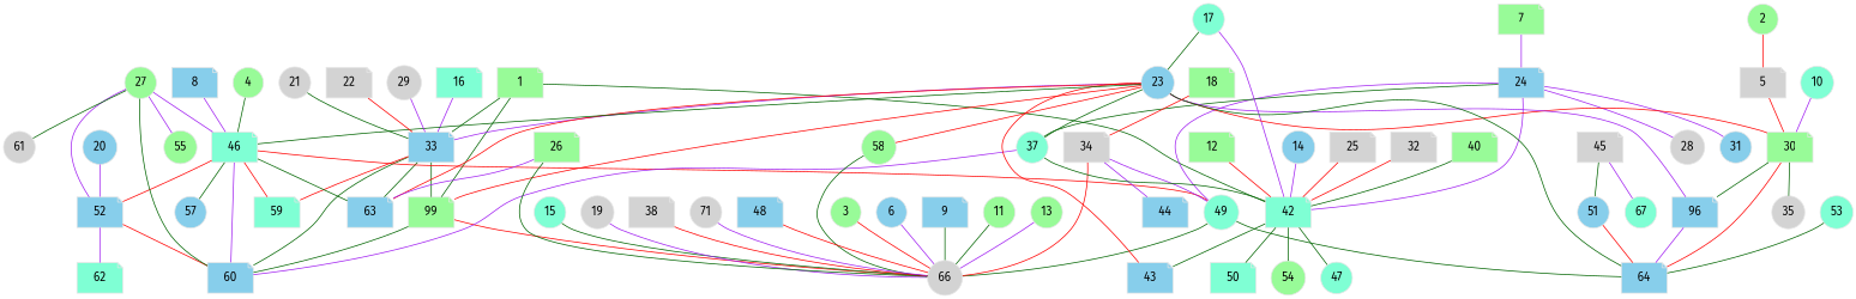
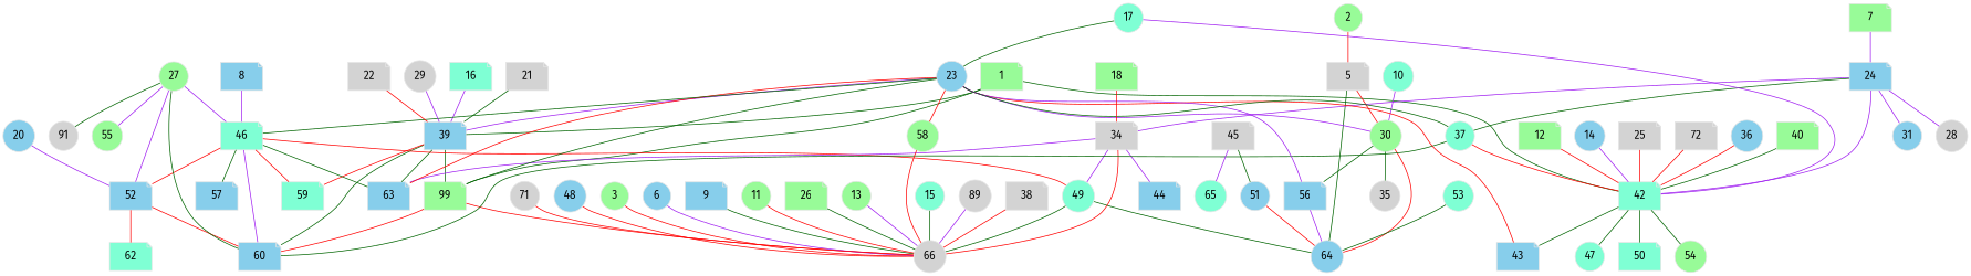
  graph {
    fontname="Fira Sans"
    node [color=gray90 fillcolor=skyblue fontname="Fira Sans" shape=circle style=filled]
    edge [color=darkgreen fontname="Fira Sans" weight=1.0]
    1 [fillcolor=palegreen shape=note]
-   33 [shape=note]
+   33 [shape=note label=39]
    n3 [fillcolor=palegreen label=99 shape=note]
    42 [fillcolor=aquamarine shape=note]
    63 [shape=note]
    60 [shape=note]
    59 [fillcolor=aquamarine shape=note]
    66 [fillcolor=lightgrey]
    43 [shape=note]
    47 [fillcolor=aquamarine]
    50 [fillcolor=aquamarine shape=note]
    54 [fillcolor=palegreen]
    2 [fillcolor=palegreen]
    5 [fillcolor=lightgrey shape=note]
-   30 [fillcolor=palegreen shape=note]
-   56 [shape=note label=96]
-   64 [shape=note]
+   30 [fillcolor=palegreen]
+   56 [shape=note]
+   64
    35 [fillcolor=lightgrey]
    3 [fillcolor=palegreen]
-   4 [fillcolor=palegreen]
    46 [fillcolor=aquamarine shape=note]
    52 [shape=note]
    49 [fillcolor=aquamarine]
-   57
+   57 [shape=note]
    6
    7 [fillcolor=palegreen shape=note]
    24 [shape=note]
    34 [fillcolor=lightgrey shape=note]
    37 [fillcolor=aquamarine]
    28 [fillcolor=lightgrey]
    31
    8 [shape=note]
    9 [shape=note]
    10 [fillcolor=aquamarine]
    11 [fillcolor=palegreen]
    12 [fillcolor=palegreen shape=note]
    13 [fillcolor=palegreen]
    14
    15 [fillcolor=aquamarine]
    16 [fillcolor=aquamarine shape=note]
    17 [fillcolor=aquamarine]
    23
    58 [fillcolor=palegreen]
    18 [fillcolor=palegreen shape=note]
    44 [shape=note]
-   19 [fillcolor=lightgrey]
+   19 [fillcolor=lightgrey label=89]
    20
    62 [fillcolor=aquamarine shape=note]
-   21 [fillcolor=lightgrey]
+   21 [fillcolor=lightgrey shape=note]
    22 [fillcolor=lightgrey shape=note]
    25 [fillcolor=lightgrey shape=note]
    26 [fillcolor=palegreen shape=note]
    27 [fillcolor=palegreen]
    55 [fillcolor=palegreen]
-   61 [fillcolor=lightgrey]
+   61 [fillcolor=lightgrey label=91]
    29 [fillcolor=lightgrey]
-   32 [fillcolor=lightgrey shape=note]
+   32 [fillcolor=lightgrey shape=note label=72]
+   36
    38 [fillcolor=lightgrey shape=note]
    40 [fillcolor=palegreen shape=note]
    n61 [fillcolor=lightgrey label=71]
    45 [fillcolor=lightgrey shape=note]
    51
-   65 [fillcolor=aquamarine label=67]
-   48 [shape=note]
+   65 [fillcolor=aquamarine]
+   48
    53 [fillcolor=aquamarine]
    1 -- 33 [weight=4.0]
    1 -- n3
    1 -- 42
    33 -- n3 [weight=4.0]
    33 -- 63
    33 -- 60
    33 -- 59 [color=red]
-   n3 -- 60
+   n3 -- 60 [color=red]
    n3 -- 66 [color=red]
    42 -- 43
    42 -- 47
    42 -- 50
    42 -- 54
    2 -- 5 [color=red]
    5 -- 30 [color=red]
    30 -- 56 [weight=2.0]
    30 -- 64 [color=red]
    30 -- 35
    56 -- 64 [color=purple weight=2.0]
    3 -- 66 [color=red]
-   4 -- 46
    46 -- 63
    46 -- 60 [color=purple weight=3.0]
    46 -- 59 [color=red]
    46 -- 52 [color=red weight=3.0]
    46 -- 49 [color=red]
    46 -- 57
    52 -- 60 [color=red]
-   52 -- 62 [color=purple]
+   52 -- 62 [color=red]
    49 -- 66 [weight=4.0]
    49 -- 64
    6 -- 66 [color=purple]
    7 -- 24 [color=purple]
    24 -- 42 [color=purple weight=4.0]
-   24 -- 49 [color=purple]
+   24 -- 34 [color=purple]
    24 -- 37
    24 -- 28 [color=purple]
    24 -- 31 [color=purple]
-   26 -- 63 [color=purple]
+   34 -- 63 [color=purple]
    34 -- 66 [color=red weight=4.0]
    34 -- 49 [color=purple]
    34 -- 44 [color=purple]
-   37 -- 42 [weight=4.0]
-   37 -- 60 [color=purple]
+   37 -- 42 [color=red weight=4.0]
+   37 -- 60
    8 -- 46 [color=purple]
    9 -- 66
    10 -- 30 [color=purple]
-   11 -- 66
+   11 -- 66 [color=red]
    12 -- 42 [color=red]
    13 -- 66 [color=purple]
    14 -- 42 [color=purple]
    15 -- 66
    16 -- 33 [color=purple]
    17 -- 42 [color=purple]
    17 -- 23
    23 -- 33 [color=purple]
-   23 -- n3 [color=red]
+   23 -- n3
    23 -- 63 [color=red]
    23 -- 43 [color=red]
-   23 -- 30 [color=red weight=2.0]
+   23 -- 30 [color=purple weight=2.0]
    23 -- 56 [color=purple weight=4.0]
-   23 -- 64 [weight=2.0]
+   5 -- 64 [weight=2.0]
    23 -- 46
    23 -- 37
    23 -- 58 [color=red]
-   58 -- 66
+   58 -- 66 [color=red]
    18 -- 34 [color=red]
    19 -- 66 [color=purple]
    20 -- 52 [color=purple]
    21 -- 33
    22 -- 33 [color=red]
    25 -- 42 [color=red]
    26 -- 66
    27 -- 60
    27 -- 46 [color=purple weight=3.0]
    27 -- 52 [color=purple]
    27 -- 55 [color=purple]
    27 -- 61
    29 -- 33 [color=purple]
    32 -- 42 [color=red]
+   36 -- 42 [color=red]
    38 -- 66 [color=red]
    40 -- 42
-   n61 -- 66 [color=purple]
+   n61 -- 66 [color=red]
    45 -- 51
    45 -- 65 [color=purple]
    51 -- 64 [color=red]
    48 -- 66 [color=red]
    53 -- 64
  }
